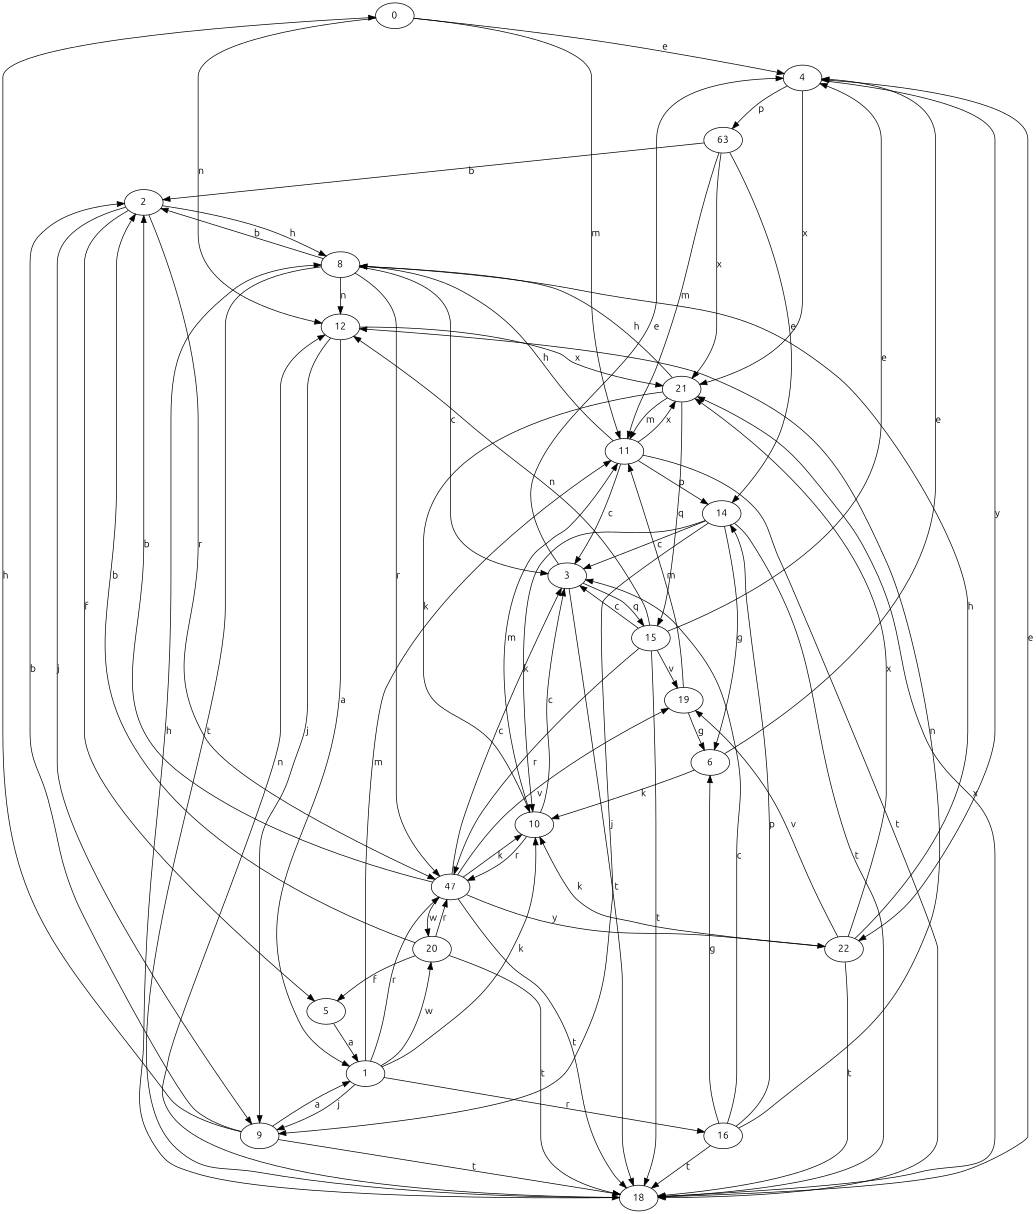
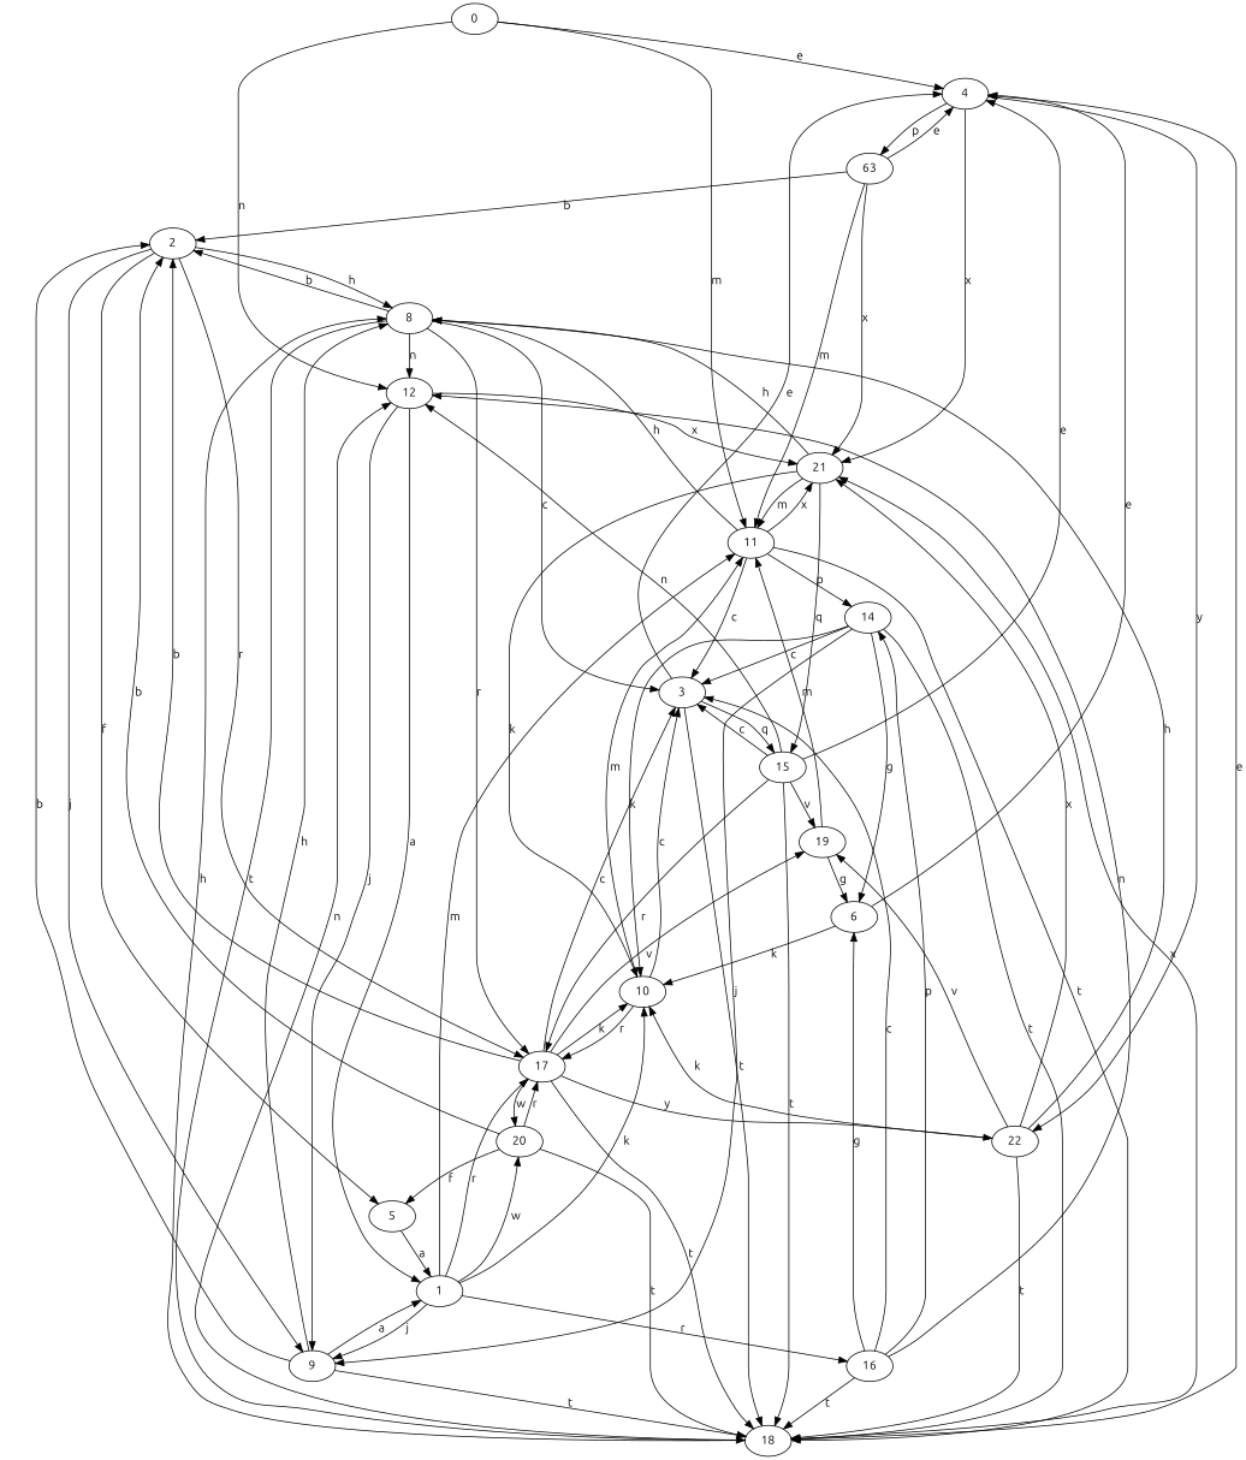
  strict digraph {
    fontname=Ubuntu
    node [fontname=Ubuntu]
    edge [fontname=Ubuntu]
    0
    4
    11
    12
    n5 [label=63]
    21
    22
    8
    3
    18
    14
    1
    9
    10
    16
-   17 [label=47]
+   17
    20
    2
    6
    19
    5
    15
    0 -> 4 [label=e]
    0 -> 11 [label=m]
    0 -> 12 [label=n]
    4 -> n5 [label=p]
    4 -> 21 [label=x]
    4 -> 22 [label=y]
    11 -> 21 [label=x]
    11 -> 8 [label=h]
    11 -> 3 [label=c]
    11 -> 18 [label=t]
    11 -> 14 [label=p]
    12 -> 21 [label=x]
    12 -> 1 [label=a]
    12 -> 9 [label=j]
-   n5 -> 14 [label=e]
+   n5 -> 4 [label=e]
    n5 -> 11 [label=m]
    n5 -> 21 [label=x]
    n5 -> 2 [label=b]
    21 -> 11 [label=m]
    21 -> 8 [label=h]
    21 -> 10 [label=k]
    21 -> 15 [label=q]
    22 -> 21 [label=x]
    22 -> 8 [label=h]
    22 -> 18 [label=t]
    22 -> 10 [label=k]
    22 -> 19 [label=v]
    8 -> 12 [label=n]
    8 -> 3 [label=c]
    8 -> 18 [label=t]
    8 -> 17 [label=r]
    8 -> 2 [label=b]
    3 -> 4 [label=e]
    3 -> 18 [label=t]
    3 -> 15 [label=q]
    18 -> 4 [label=e]
    18 -> 12 [label=n]
    18 -> 21 [label=x]
    18 -> 8 [label=h]
    14 -> 3 [label=c]
    14 -> 18 [label=t]
    14 -> 9 [label=j]
    14 -> 10 [label=k]
    14 -> 6 [label=g]
    1 -> 11 [label=m]
    1 -> 9 [label=j]
    1 -> 10 [label=k]
    1 -> 16 [label=r]
    1 -> 17 [label=r]
    1 -> 20 [label=w]
-   9 -> 0 [label=h]
+   9 -> 8 [label=h]
    9 -> 18 [label=t]
    9 -> 1 [label=a]
    9 -> 2 [label=b]
    10 -> 11 [label=m]
    10 -> 3 [label=c]
    10 -> 17 [label=r]
    16 -> 12 [label=n]
    16 -> 3 [label=c]
    16 -> 18 [label=t]
    16 -> 14 [label=p]
    16 -> 6 [label=g]
    17 -> 22 [label=y]
    17 -> 3 [label=c]
    17 -> 18 [label=t]
    17 -> 10 [label=k]
    17 -> 20 [label=w]
    17 -> 2 [label=b]
    17 -> 19 [label=v]
    20 -> 18 [label=t]
    20 -> 17 [label=r]
    20 -> 2 [label=b]
    20 -> 5 [label=f]
    2 -> 8 [label=h]
    2 -> 9 [label=j]
    2 -> 17 [label=r]
    2 -> 5 [label=f]
    6 -> 4 [label=e]
    6 -> 10 [label=k]
    19 -> 11 [label=m]
    19 -> 6 [label=g]
    5 -> 1 [label=a]
    15 -> 4 [label=e]
    15 -> 12 [label=n]
    15 -> 3 [label=c]
    15 -> 18 [label=t]
    15 -> 17 [label=r]
    15 -> 19 [label=v]
  }
